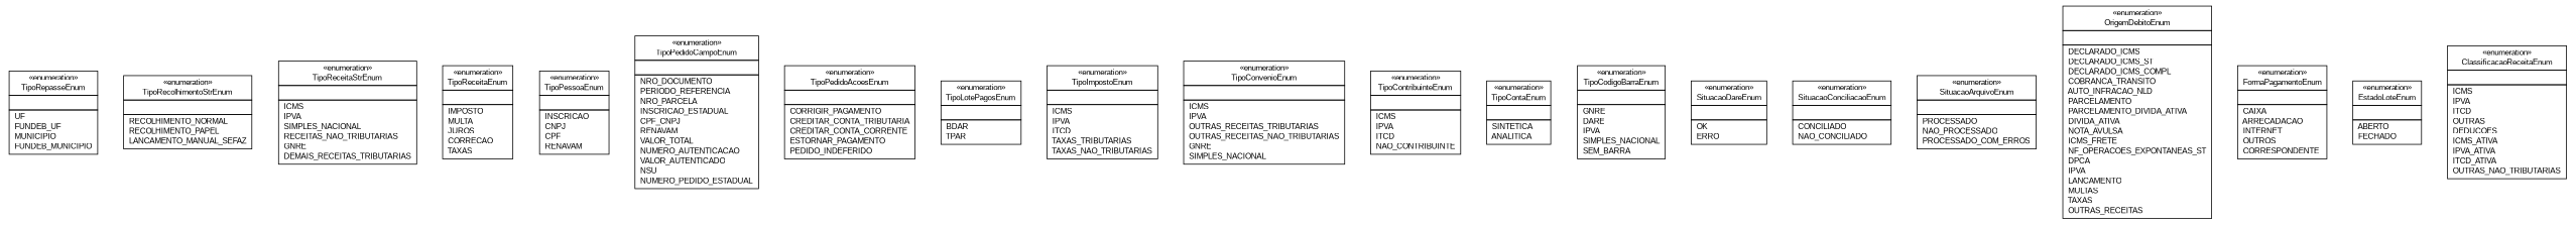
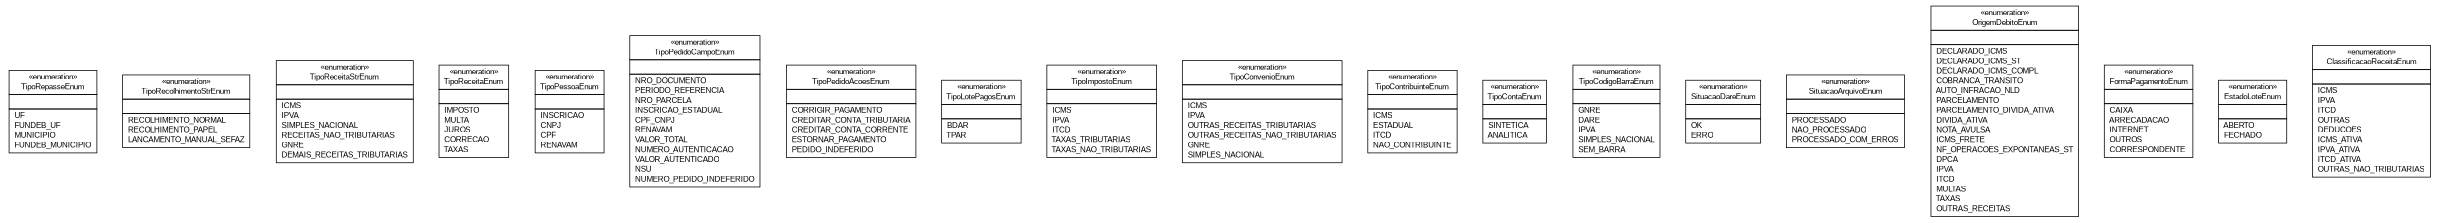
  digraph {
    nodesep=0.25
    ranksep=0.5
    node [fontcolor=black fontname=arial fontsize=10.0 shape=plaintext]
    n1 [label=<<table title="br.gov.to.sefaz.arr.persistence.enums.TipoRepasseEnum" border="0" cellborder="1" cellspacing="0" cellpadding="2" port="p" href="./TipoRepasseEnum.html"> 		<tr><td><table border="0" cellspacing="0" cellpadding="1"> <tr><td align="center" balign="center"> &#171;enumeration&#187; </td></tr> <tr><td align="center" balign="center"> TipoRepasseEnum </td></tr> 		</table></td></tr> 		<tr><td><table border="0" cellspacing="0" cellpadding="1"> <tr><td align="left" balign="left">  </td></tr> 		</table></td></tr> 		<tr><td><table border="0" cellspacing="0" cellpadding="1"> <tr><td align="left" balign="left"> UF </td></tr> <tr><td align="left" balign="left"> FUNDEB_UF </td></tr> <tr><td align="left" balign="left"> MUNICIPIO </td></tr> <tr><td align="left" balign="left"> FUNDEB_MUNICIPIO </td></tr> 		</table></td></tr> 		</table>>]
    n2 [label=<<table title="br.gov.to.sefaz.arr.persistence.enums.TipoRecolhimentoStrEnum" border="0" cellborder="1" cellspacing="0" cellpadding="2" port="p" href="./TipoRecolhimentoStrEnum.html"> 		<tr><td><table border="0" cellspacing="0" cellpadding="1"> <tr><td align="center" balign="center"> &#171;enumeration&#187; </td></tr> <tr><td align="center" balign="center"> TipoRecolhimentoStrEnum </td></tr> 		</table></td></tr> 		<tr><td><table border="0" cellspacing="0" cellpadding="1"> <tr><td align="left" balign="left">  </td></tr> 		</table></td></tr> 		<tr><td><table border="0" cellspacing="0" cellpadding="1"> <tr><td align="left" balign="left"> RECOLHIMENTO_NORMAL </td></tr> <tr><td align="left" balign="left"> RECOLHIMENTO_PAPEL </td></tr> <tr><td align="left" balign="left"> LANCAMENTO_MANUAL_SEFAZ </td></tr> 		</table></td></tr> 		</table>>]
    n3 [label=<<table title="br.gov.to.sefaz.arr.persistence.enums.TipoReceitaStrEnum" border="0" cellborder="1" cellspacing="0" cellpadding="2" port="p" href="./TipoReceitaStrEnum.html"> 		<tr><td><table border="0" cellspacing="0" cellpadding="1"> <tr><td align="center" balign="center"> &#171;enumeration&#187; </td></tr> <tr><td align="center" balign="center"> TipoReceitaStrEnum </td></tr> 		</table></td></tr> 		<tr><td><table border="0" cellspacing="0" cellpadding="1"> <tr><td align="left" balign="left">  </td></tr> 		</table></td></tr> 		<tr><td><table border="0" cellspacing="0" cellpadding="1"> <tr><td align="left" balign="left"> ICMS </td></tr> <tr><td align="left" balign="left"> IPVA </td></tr> <tr><td align="left" balign="left"> SIMPLES_NACIONAL </td></tr> <tr><td align="left" balign="left"> RECEITAS_NAO_TRIBUTARIAS </td></tr> <tr><td align="left" balign="left"> GNRE </td></tr> <tr><td align="left" balign="left"> DEMAIS_RECEITAS_TRIBUTARIAS </td></tr> 		</table></td></tr> 		</table>>]
    n4 [label=<<table title="br.gov.to.sefaz.arr.persistence.enums.TipoReceitaEnum" border="0" cellborder="1" cellspacing="0" cellpadding="2" port="p" href="./TipoReceitaEnum.html"> 		<tr><td><table border="0" cellspacing="0" cellpadding="1"> <tr><td align="center" balign="center"> &#171;enumeration&#187; </td></tr> <tr><td align="center" balign="center"> TipoReceitaEnum </td></tr> 		</table></td></tr> 		<tr><td><table border="0" cellspacing="0" cellpadding="1"> <tr><td align="left" balign="left">  </td></tr> 		</table></td></tr> 		<tr><td><table border="0" cellspacing="0" cellpadding="1"> <tr><td align="left" balign="left"> IMPOSTO </td></tr> <tr><td align="left" balign="left"> MULTA </td></tr> <tr><td align="left" balign="left"> JUROS </td></tr> <tr><td align="left" balign="left"> CORRECAO </td></tr> <tr><td align="left" balign="left"> TAXAS </td></tr> 		</table></td></tr> 		</table>>]
    n5 [label=<<table title="br.gov.to.sefaz.arr.persistence.enums.TipoPessoaEnum" border="0" cellborder="1" cellspacing="0" cellpadding="2" port="p" href="./TipoPessoaEnum.html"> 		<tr><td><table border="0" cellspacing="0" cellpadding="1"> <tr><td align="center" balign="center"> &#171;enumeration&#187; </td></tr> <tr><td align="center" balign="center"> TipoPessoaEnum </td></tr> 		</table></td></tr> 		<tr><td><table border="0" cellspacing="0" cellpadding="1"> <tr><td align="left" balign="left">  </td></tr> 		</table></td></tr> 		<tr><td><table border="0" cellspacing="0" cellpadding="1"> <tr><td align="left" balign="left"> INSCRICAO </td></tr> <tr><td align="left" balign="left"> CNPJ </td></tr> <tr><td align="left" balign="left"> CPF </td></tr> <tr><td align="left" balign="left"> RENAVAM </td></tr> 		</table></td></tr> 		</table>>]
-   n6 [label=<<table title="br.gov.to.sefaz.arr.persistence.enums.TipoPedidoCampoEnum" border="0" cellborder="1" cellspacing="0" cellpadding="2" port="p" href="./TipoPedidoCampoEnum.html"> 		<tr><td><table border="0" cellspacing="0" cellpadding="1"> <tr><td align="center" balign="center"> &#171;enumeration&#187; </td></tr> <tr><td align="center" balign="center"> TipoPedidoCampoEnum </td></tr> 		</table></td></tr> 		<tr><td><table border="0" cellspacing="0" cellpadding="1"> <tr><td align="left" balign="left">  </td></tr> 		</table></td></tr> 		<tr><td><table border="0" cellspacing="0" cellpadding="1"> <tr><td align="left" balign="left"> NRO_DOCUMENTO </td></tr> <tr><td align="left" balign="left"> PERIODO_REFERENCIA </td></tr> <tr><td align="left" balign="left"> NRO_PARCELA </td></tr> <tr><td align="left" balign="left"> INSCRICAO_ESTADUAL </td></tr> <tr><td align="left" balign="left"> CPF_CNPJ </td></tr> <tr><td align="left" balign="left"> RENAVAM </td></tr> <tr><td align="left" balign="left"> VALOR_TOTAL </td></tr> <tr><td align="left" balign="left"> NUMERO_AUTENTICACAO </td></tr> <tr><td align="left" balign="left"> VALOR_AUTENTICADO </td></tr> <tr><td align="left" balign="left"> NSU </td></tr> <tr><td align="left" balign="left"> NUMERO_PEDIDO_ESTADUAL </td></tr> 		</table></td></tr> 		</table>>]
+   n6 [label=<<table title="br.gov.to.sefaz.arr.persistence.enums.TipoPedidoCampoEnum" border="0" cellborder="1" cellspacing="0" cellpadding="2" port="p" href="./TipoPedidoCampoEnum.html"> 		<tr><td><table border="0" cellspacing="0" cellpadding="1"> <tr><td align="center" balign="center"> &#171;enumeration&#187; </td></tr> <tr><td align="center" balign="center"> TipoPedidoCampoEnum </td></tr> 		</table></td></tr> 		<tr><td><table border="0" cellspacing="0" cellpadding="1"> <tr><td align="left" balign="left">  </td></tr> 		</table></td></tr> 		<tr><td><table border="0" cellspacing="0" cellpadding="1"> <tr><td align="left" balign="left"> NRO_DOCUMENTO </td></tr> <tr><td align="left" balign="left"> PERIODO_REFERENCIA </td></tr> <tr><td align="left" balign="left"> NRO_PARCELA </td></tr> <tr><td align="left" balign="left"> INSCRICAO_ESTADUAL </td></tr> <tr><td align="left" balign="left"> CPF_CNPJ </td></tr> <tr><td align="left" balign="left"> RENAVAM </td></tr> <tr><td align="left" balign="left"> VALOR_TOTAL </td></tr> <tr><td align="left" balign="left"> NUMERO_AUTENTICACAO </td></tr> <tr><td align="left" balign="left"> VALOR_AUTENTICADO </td></tr> <tr><td align="left" balign="left"> NSU </td></tr> <tr><td align="left" balign="left"> NUMERO_PEDIDO_INDEFERIDO </td></tr> 		</table></td></tr> 		</table>>]
    n7 [label=<<table title="br.gov.to.sefaz.arr.persistence.enums.TipoPedidoAcoesEnum" border="0" cellborder="1" cellspacing="0" cellpadding="2" port="p" href="./TipoPedidoAcoesEnum.html"> 		<tr><td><table border="0" cellspacing="0" cellpadding="1"> <tr><td align="center" balign="center"> &#171;enumeration&#187; </td></tr> <tr><td align="center" balign="center"> TipoPedidoAcoesEnum </td></tr> 		</table></td></tr> 		<tr><td><table border="0" cellspacing="0" cellpadding="1"> <tr><td align="left" balign="left">  </td></tr> 		</table></td></tr> 		<tr><td><table border="0" cellspacing="0" cellpadding="1"> <tr><td align="left" balign="left"> CORRIGIR_PAGAMENTO </td></tr> <tr><td align="left" balign="left"> CREDITAR_CONTA_TRIBUTARIA </td></tr> <tr><td align="left" balign="left"> CREDITAR_CONTA_CORRENTE </td></tr> <tr><td align="left" balign="left"> ESTORNAR_PAGAMENTO </td></tr> <tr><td align="left" balign="left"> PEDIDO_INDEFERIDO </td></tr> 		</table></td></tr> 		</table>>]
    n8 [label=<<table title="br.gov.to.sefaz.arr.persistence.enums.TipoLotePagosEnum" border="0" cellborder="1" cellspacing="0" cellpadding="2" port="p" href="./TipoLotePagosEnum.html"> 		<tr><td><table border="0" cellspacing="0" cellpadding="1"> <tr><td align="center" balign="center"> &#171;enumeration&#187; </td></tr> <tr><td align="center" balign="center"> TipoLotePagosEnum </td></tr> 		</table></td></tr> 		<tr><td><table border="0" cellspacing="0" cellpadding="1"> <tr><td align="left" balign="left">  </td></tr> 		</table></td></tr> 		<tr><td><table border="0" cellspacing="0" cellpadding="1"> <tr><td align="left" balign="left"> BDAR </td></tr> <tr><td align="left" balign="left"> TPAR </td></tr> 		</table></td></tr> 		</table>>]
    n9 [label=<<table title="br.gov.to.sefaz.arr.persistence.enums.TipoImpostoEnum" border="0" cellborder="1" cellspacing="0" cellpadding="2" port="p" href="./TipoImpostoEnum.html"> 		<tr><td><table border="0" cellspacing="0" cellpadding="1"> <tr><td align="center" balign="center"> &#171;enumeration&#187; </td></tr> <tr><td align="center" balign="center"> TipoImpostoEnum </td></tr> 		</table></td></tr> 		<tr><td><table border="0" cellspacing="0" cellpadding="1"> <tr><td align="left" balign="left">  </td></tr> 		</table></td></tr> 		<tr><td><table border="0" cellspacing="0" cellpadding="1"> <tr><td align="left" balign="left"> ICMS </td></tr> <tr><td align="left" balign="left"> IPVA </td></tr> <tr><td align="left" balign="left"> ITCD </td></tr> <tr><td align="left" balign="left"> TAXAS_TRIBUTARIAS </td></tr> <tr><td align="left" balign="left"> TAXAS_NAO_TRIBUTARIAS </td></tr> 		</table></td></tr> 		</table>>]
    n10 [label=<<table title="br.gov.to.sefaz.arr.persistence.enums.TipoConvenioEnum" border="0" cellborder="1" cellspacing="0" cellpadding="2" port="p" href="./TipoConvenioEnum.html"> 		<tr><td><table border="0" cellspacing="0" cellpadding="1"> <tr><td align="center" balign="center"> &#171;enumeration&#187; </td></tr> <tr><td align="center" balign="center"> TipoConvenioEnum </td></tr> 		</table></td></tr> 		<tr><td><table border="0" cellspacing="0" cellpadding="1"> <tr><td align="left" balign="left">  </td></tr> 		</table></td></tr> 		<tr><td><table border="0" cellspacing="0" cellpadding="1"> <tr><td align="left" balign="left"> ICMS </td></tr> <tr><td align="left" balign="left"> IPVA </td></tr> <tr><td align="left" balign="left"> OUTRAS_RECEITAS_TRIBUTARIAS </td></tr> <tr><td align="left" balign="left"> OUTRAS_RECEITAS_NAO_TRIBUTARIAS </td></tr> <tr><td align="left" balign="left"> GNRE </td></tr> <tr><td align="left" balign="left"> SIMPLES_NACIONAL </td></tr> 		</table></td></tr> 		</table>>]
-   n11 [label=<<table title="br.gov.to.sefaz.arr.persistence.enums.TipoContribuinteEnum" border="0" cellborder="1" cellspacing="0" cellpadding="2" port="p" href="./TipoContribuinteEnum.html"> 		<tr><td><table border="0" cellspacing="0" cellpadding="1"> <tr><td align="center" balign="center"> &#171;enumeration&#187; </td></tr> <tr><td align="center" balign="center"> TipoContribuinteEnum </td></tr> 		</table></td></tr> 		<tr><td><table border="0" cellspacing="0" cellpadding="1"> <tr><td align="left" balign="left">  </td></tr> 		</table></td></tr> 		<tr><td><table border="0" cellspacing="0" cellpadding="1"> <tr><td align="left" balign="left"> ICMS </td></tr> <tr><td align="left" balign="left"> IPVA </td></tr> <tr><td align="left" balign="left"> ITCD </td></tr> <tr><td align="left" balign="left"> NAO_CONTRIBUINTE </td></tr> 		</table></td></tr> 		</table>>]
+   n11 [label=<<table title="br.gov.to.sefaz.arr.persistence.enums.TipoContribuinteEnum" border="0" cellborder="1" cellspacing="0" cellpadding="2" port="p" href="./TipoContribuinteEnum.html"> 		<tr><td><table border="0" cellspacing="0" cellpadding="1"> <tr><td align="center" balign="center"> &#171;enumeration&#187; </td></tr> <tr><td align="center" balign="center"> TipoContribuinteEnum </td></tr> 		</table></td></tr> 		<tr><td><table border="0" cellspacing="0" cellpadding="1"> <tr><td align="left" balign="left">  </td></tr> 		</table></td></tr> 		<tr><td><table border="0" cellspacing="0" cellpadding="1"> <tr><td align="left" balign="left"> ICMS </td></tr> <tr><td align="left" balign="left"> ESTADUAL </td></tr> <tr><td align="left" balign="left"> ITCD </td></tr> <tr><td align="left" balign="left"> NAO_CONTRIBUINTE </td></tr> 		</table></td></tr> 		</table>>]
    n12 [label=<<table title="br.gov.to.sefaz.arr.persistence.enums.TipoContaEnum" border="0" cellborder="1" cellspacing="0" cellpadding="2" port="p" href="./TipoContaEnum.html"> 		<tr><td><table border="0" cellspacing="0" cellpadding="1"> <tr><td align="center" balign="center"> &#171;enumeration&#187; </td></tr> <tr><td align="center" balign="center"> TipoContaEnum </td></tr> 		</table></td></tr> 		<tr><td><table border="0" cellspacing="0" cellpadding="1"> <tr><td align="left" balign="left">  </td></tr> 		</table></td></tr> 		<tr><td><table border="0" cellspacing="0" cellpadding="1"> <tr><td align="left" balign="left"> SINTETICA </td></tr> <tr><td align="left" balign="left"> ANALITICA </td></tr> 		</table></td></tr> 		</table>>]
    n13 [label=<<table title="br.gov.to.sefaz.arr.persistence.enums.TipoCodigoBarraEnum" border="0" cellborder="1" cellspacing="0" cellpadding="2" port="p" href="./TipoCodigoBarraEnum.html"> 		<tr><td><table border="0" cellspacing="0" cellpadding="1"> <tr><td align="center" balign="center"> &#171;enumeration&#187; </td></tr> <tr><td align="center" balign="center"> TipoCodigoBarraEnum </td></tr> 		</table></td></tr> 		<tr><td><table border="0" cellspacing="0" cellpadding="1"> <tr><td align="left" balign="left">  </td></tr> 		</table></td></tr> 		<tr><td><table border="0" cellspacing="0" cellpadding="1"> <tr><td align="left" balign="left"> GNRE </td></tr> <tr><td align="left" balign="left"> DARE </td></tr> <tr><td align="left" balign="left"> IPVA </td></tr> <tr><td align="left" balign="left"> SIMPLES_NACIONAL </td></tr> <tr><td align="left" balign="left"> SEM_BARRA </td></tr> 		</table></td></tr> 		</table>>]
    n14 [label=<<table title="br.gov.to.sefaz.arr.persistence.enums.SituacaoDareEnum" border="0" cellborder="1" cellspacing="0" cellpadding="2" port="p" href="./SituacaoDareEnum.html"> 		<tr><td><table border="0" cellspacing="0" cellpadding="1"> <tr><td align="center" balign="center"> &#171;enumeration&#187; </td></tr> <tr><td align="center" balign="center"> SituacaoDareEnum </td></tr> 		</table></td></tr> 		<tr><td><table border="0" cellspacing="0" cellpadding="1"> <tr><td align="left" balign="left">  </td></tr> 		</table></td></tr> 		<tr><td><table border="0" cellspacing="0" cellpadding="1"> <tr><td align="left" balign="left"> OK </td></tr> <tr><td align="left" balign="left"> ERRO </td></tr> 		</table></td></tr> 		</table>>]
-   n15 [label=<<table title="br.gov.to.sefaz.arr.persistence.enums.SituacaoConciliacaoEnum" border="0" cellborder="1" cellspacing="0" cellpadding="2" port="p" href="./SituacaoConciliacaoEnum.html"> 		<tr><td><table border="0" cellspacing="0" cellpadding="1"> <tr><td align="center" balign="center"> &#171;enumeration&#187; </td></tr> <tr><td align="center" balign="center"> SituacaoConciliacaoEnum </td></tr> 		</table></td></tr> 		<tr><td><table border="0" cellspacing="0" cellpadding="1"> <tr><td align="left" balign="left">  </td></tr> 		</table></td></tr> 		<tr><td><table border="0" cellspacing="0" cellpadding="1"> <tr><td align="left" balign="left"> CONCILIADO </td></tr> <tr><td align="left" balign="left"> NAO_CONCILIADO </td></tr> 		</table></td></tr> 		</table>>]
    n16 [label=<<table title="br.gov.to.sefaz.arr.persistence.enums.SituacaoArquivoEnum" border="0" cellborder="1" cellspacing="0" cellpadding="2" port="p" href="./SituacaoArquivoEnum.html"> 		<tr><td><table border="0" cellspacing="0" cellpadding="1"> <tr><td align="center" balign="center"> &#171;enumeration&#187; </td></tr> <tr><td align="center" balign="center"> SituacaoArquivoEnum </td></tr> 		</table></td></tr> 		<tr><td><table border="0" cellspacing="0" cellpadding="1"> <tr><td align="left" balign="left">  </td></tr> 		</table></td></tr> 		<tr><td><table border="0" cellspacing="0" cellpadding="1"> <tr><td align="left" balign="left"> PROCESSADO </td></tr> <tr><td align="left" balign="left"> NAO_PROCESSADO </td></tr> <tr><td align="left" balign="left"> PROCESSADO_COM_ERROS </td></tr> 		</table></td></tr> 		</table>>]
-   n17 [label=<<table title="br.gov.to.sefaz.arr.persistence.enums.OrigemDebitoEnum" border="0" cellborder="1" cellspacing="0" cellpadding="2" port="p" href="./OrigemDebitoEnum.html"> 		<tr><td><table border="0" cellspacing="0" cellpadding="1"> <tr><td align="center" balign="center"> &#171;enumeration&#187; </td></tr> <tr><td align="center" balign="center"> OrigemDebitoEnum </td></tr> 		</table></td></tr> 		<tr><td><table border="0" cellspacing="0" cellpadding="1"> <tr><td align="left" balign="left">  </td></tr> 		</table></td></tr> 		<tr><td><table border="0" cellspacing="0" cellpadding="1"> <tr><td align="left" balign="left"> DECLARADO_ICMS </td></tr> <tr><td align="left" balign="left"> DECLARADO_ICMS_ST </td></tr> <tr><td align="left" balign="left"> DECLARADO_ICMS_COMPL </td></tr> <tr><td align="left" balign="left"> COBRANCA_TRANSITO </td></tr> <tr><td align="left" balign="left"> AUTO_INFRACAO_NLD </td></tr> <tr><td align="left" balign="left"> PARCELAMENTO </td></tr> <tr><td align="left" balign="left"> PARCELAMENTO_DIVIDA_ATIVA </td></tr> <tr><td align="left" balign="left"> DIVIDA_ATIVA </td></tr> <tr><td align="left" balign="left"> NOTA_AVULSA </td></tr> <tr><td align="left" balign="left"> ICMS_FRETE </td></tr> <tr><td align="left" balign="left"> NF_OPERACOES_EXPONTANEAS_ST </td></tr> <tr><td align="left" balign="left"> DPCA </td></tr> <tr><td align="left" balign="left"> IPVA </td></tr> <tr><td align="left" balign="left"> LANCAMENTO </td></tr> <tr><td align="left" balign="left"> MULTAS </td></tr> <tr><td align="left" balign="left"> TAXAS </td></tr> <tr><td align="left" balign="left"> OUTRAS_RECEITAS </td></tr> 		</table></td></tr> 		</table>>]
+   n17 [label=<<table title="br.gov.to.sefaz.arr.persistence.enums.OrigemDebitoEnum" border="0" cellborder="1" cellspacing="0" cellpadding="2" port="p" href="./OrigemDebitoEnum.html"> 		<tr><td><table border="0" cellspacing="0" cellpadding="1"> <tr><td align="center" balign="center"> &#171;enumeration&#187; </td></tr> <tr><td align="center" balign="center"> OrigemDebitoEnum </td></tr> 		</table></td></tr> 		<tr><td><table border="0" cellspacing="0" cellpadding="1"> <tr><td align="left" balign="left">  </td></tr> 		</table></td></tr> 		<tr><td><table border="0" cellspacing="0" cellpadding="1"> <tr><td align="left" balign="left"> DECLARADO_ICMS </td></tr> <tr><td align="left" balign="left"> DECLARADO_ICMS_ST </td></tr> <tr><td align="left" balign="left"> DECLARADO_ICMS_COMPL </td></tr> <tr><td align="left" balign="left"> COBRANCA_TRANSITO </td></tr> <tr><td align="left" balign="left"> AUTO_INFRACAO_NLD </td></tr> <tr><td align="left" balign="left"> PARCELAMENTO </td></tr> <tr><td align="left" balign="left"> PARCELAMENTO_DIVIDA_ATIVA </td></tr> <tr><td align="left" balign="left"> DIVIDA_ATIVA </td></tr> <tr><td align="left" balign="left"> NOTA_AVULSA </td></tr> <tr><td align="left" balign="left"> ICMS_FRETE </td></tr> <tr><td align="left" balign="left"> NF_OPERACOES_EXPONTANEAS_ST </td></tr> <tr><td align="left" balign="left"> DPCA </td></tr> <tr><td align="left" balign="left"> IPVA </td></tr> <tr><td align="left" balign="left"> ITCD </td></tr> <tr><td align="left" balign="left"> MULTAS </td></tr> <tr><td align="left" balign="left"> TAXAS </td></tr> <tr><td align="left" balign="left"> OUTRAS_RECEITAS </td></tr> 		</table></td></tr> 		</table>>]
    n18 [label=<<table title="br.gov.to.sefaz.arr.persistence.enums.FormaPagamentoEnum" border="0" cellborder="1" cellspacing="0" cellpadding="2" port="p" href="./FormaPagamentoEnum.html"> 		<tr><td><table border="0" cellspacing="0" cellpadding="1"> <tr><td align="center" balign="center"> &#171;enumeration&#187; </td></tr> <tr><td align="center" balign="center"> FormaPagamentoEnum </td></tr> 		</table></td></tr> 		<tr><td><table border="0" cellspacing="0" cellpadding="1"> <tr><td align="left" balign="left">  </td></tr> 		</table></td></tr> 		<tr><td><table border="0" cellspacing="0" cellpadding="1"> <tr><td align="left" balign="left"> CAIXA </td></tr> <tr><td align="left" balign="left"> ARRECADACAO </td></tr> <tr><td align="left" balign="left"> INTERNET </td></tr> <tr><td align="left" balign="left"> OUTROS </td></tr> <tr><td align="left" balign="left"> CORRESPONDENTE </td></tr> 		</table></td></tr> 		</table>>]
    n19 [label=<<table title="br.gov.to.sefaz.arr.persistence.enums.EstadoLoteEnum" border="0" cellborder="1" cellspacing="0" cellpadding="2" port="p" href="./EstadoLoteEnum.html"> 		<tr><td><table border="0" cellspacing="0" cellpadding="1"> <tr><td align="center" balign="center"> &#171;enumeration&#187; </td></tr> <tr><td align="center" balign="center"> EstadoLoteEnum </td></tr> 		</table></td></tr> 		<tr><td><table border="0" cellspacing="0" cellpadding="1"> <tr><td align="left" balign="left">  </td></tr> 		</table></td></tr> 		<tr><td><table border="0" cellspacing="0" cellpadding="1"> <tr><td align="left" balign="left"> ABERTO </td></tr> <tr><td align="left" balign="left"> FECHADO </td></tr> 		</table></td></tr> 		</table>>]
    n20 [label=<<table title="br.gov.to.sefaz.arr.persistence.enums.ClassificacaoReceitaEnum" border="0" cellborder="1" cellspacing="0" cellpadding="2" port="p" href="./ClassificacaoReceitaEnum.html"> 		<tr><td><table border="0" cellspacing="0" cellpadding="1"> <tr><td align="center" balign="center"> &#171;enumeration&#187; </td></tr> <tr><td align="center" balign="center"> ClassificacaoReceitaEnum </td></tr> 		</table></td></tr> 		<tr><td><table border="0" cellspacing="0" cellpadding="1"> <tr><td align="left" balign="left">  </td></tr> 		</table></td></tr> 		<tr><td><table border="0" cellspacing="0" cellpadding="1"> <tr><td align="left" balign="left"> ICMS </td></tr> <tr><td align="left" balign="left"> IPVA </td></tr> <tr><td align="left" balign="left"> ITCD </td></tr> <tr><td align="left" balign="left"> OUTRAS </td></tr> <tr><td align="left" balign="left"> DEDUCOES </td></tr> <tr><td align="left" balign="left"> ICMS_ATIVA </td></tr> <tr><td align="left" balign="left"> IPVA_ATIVA </td></tr> <tr><td align="left" balign="left"> ITCD_ATIVA </td></tr> <tr><td align="left" balign="left"> OUTRAS_NAO_TRIBUTARIAS </td></tr> 		</table></td></tr> 		</table>>]
  }
